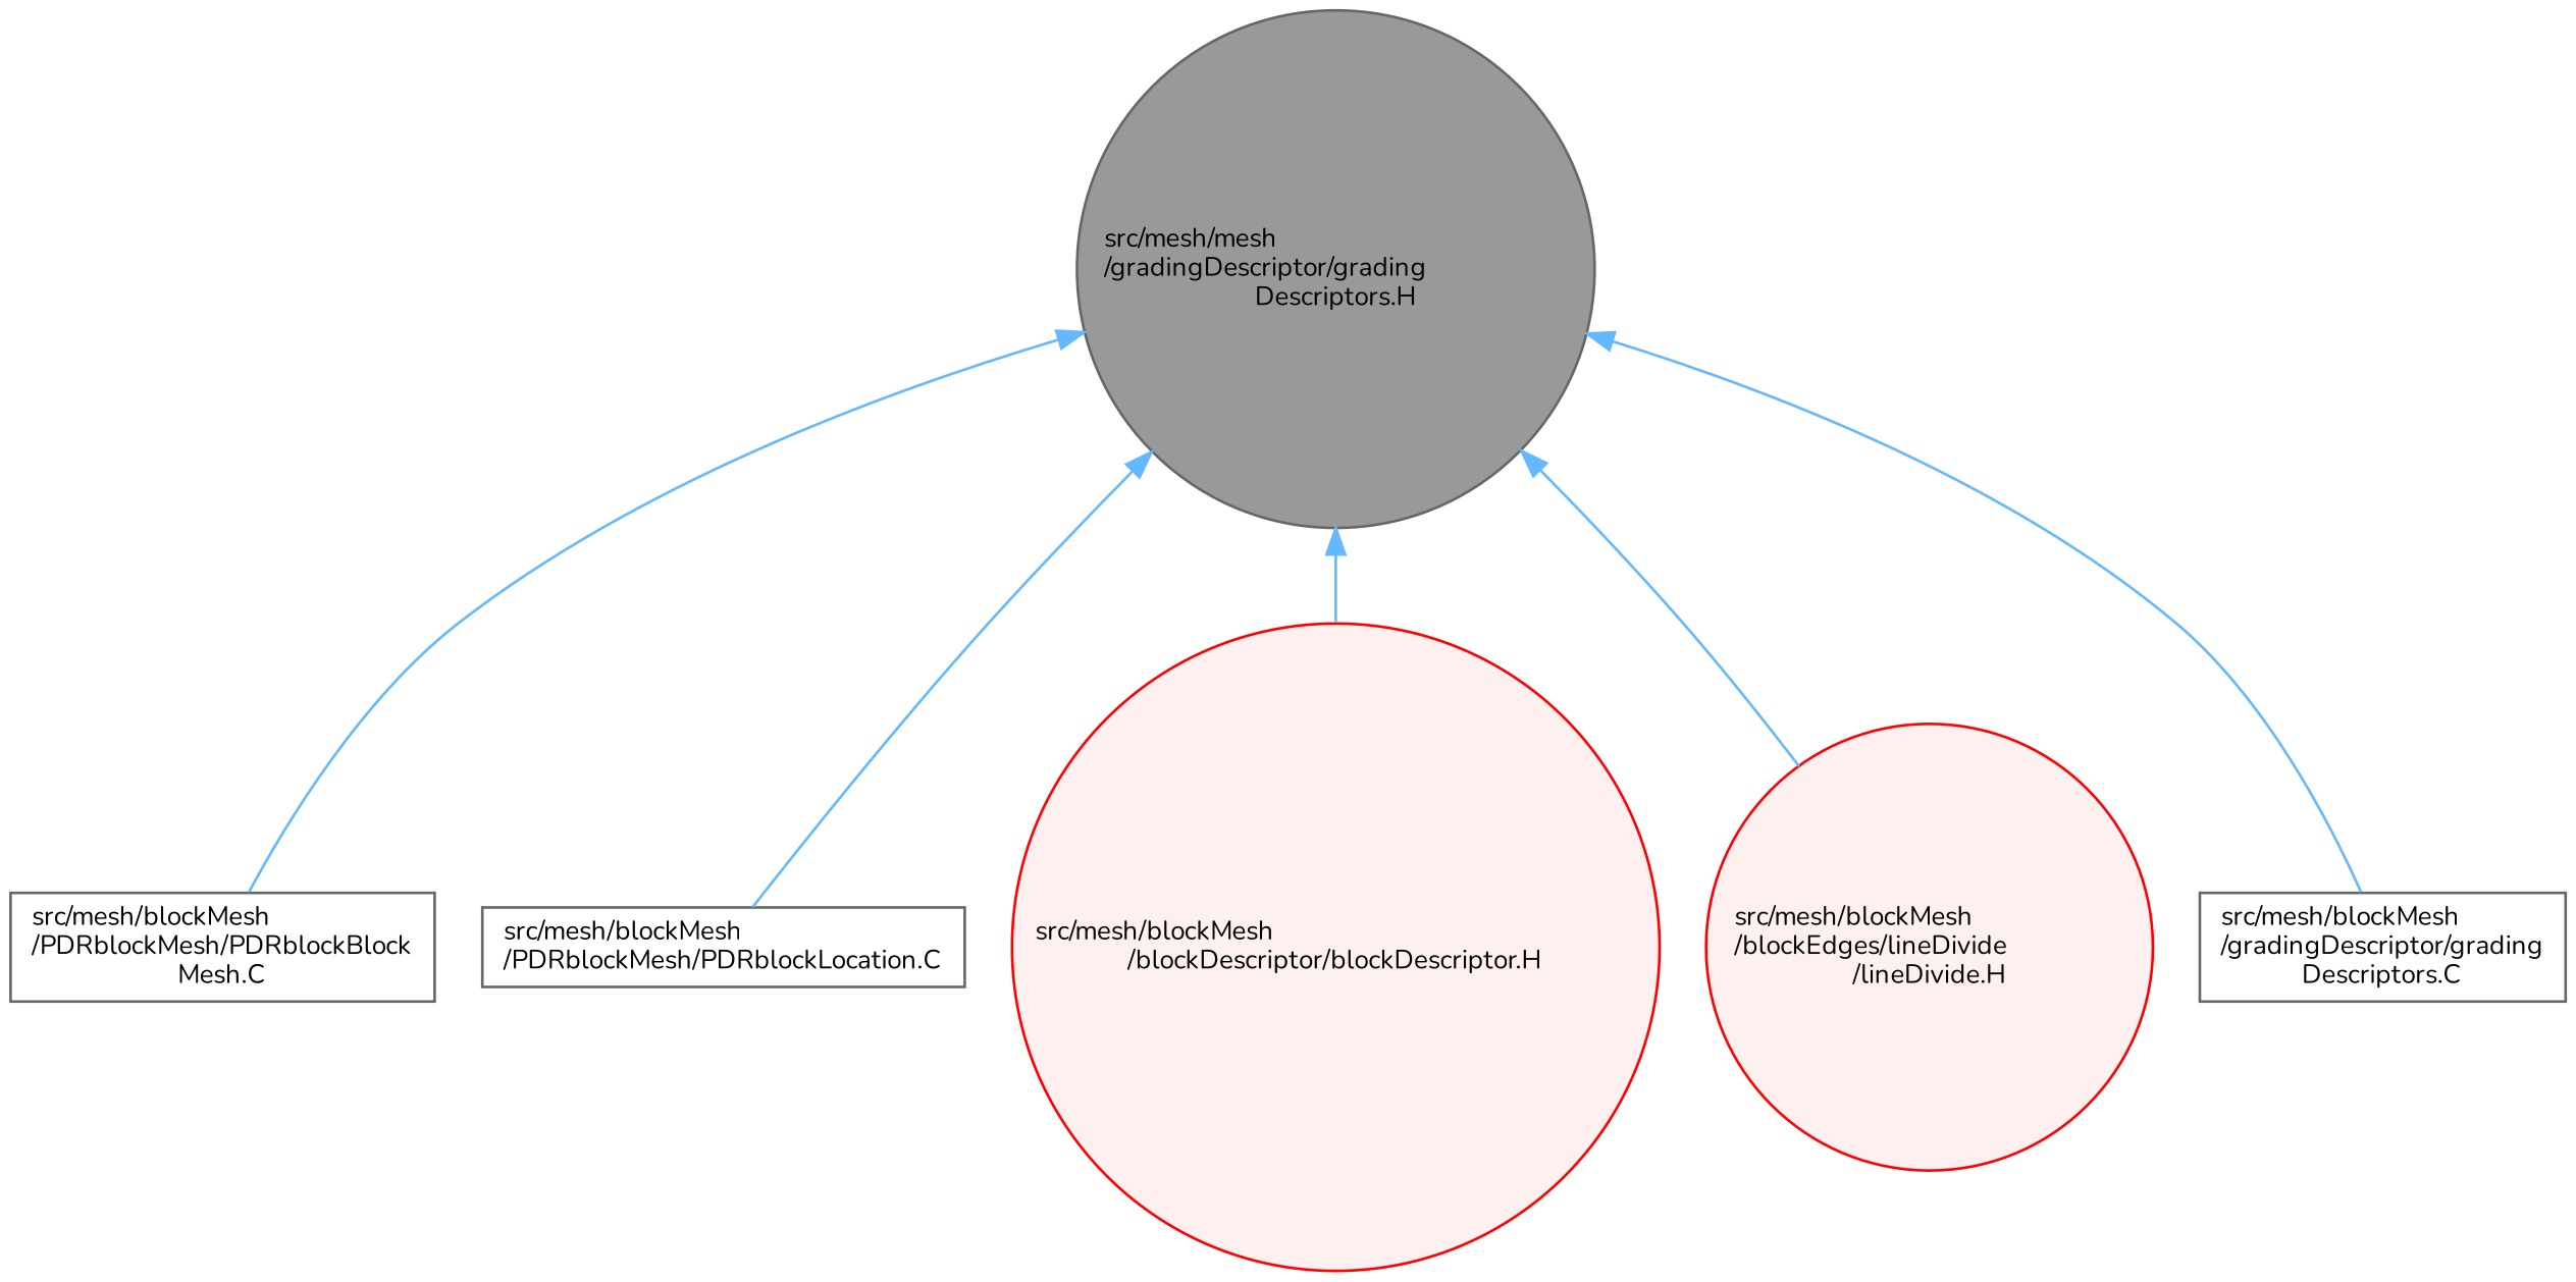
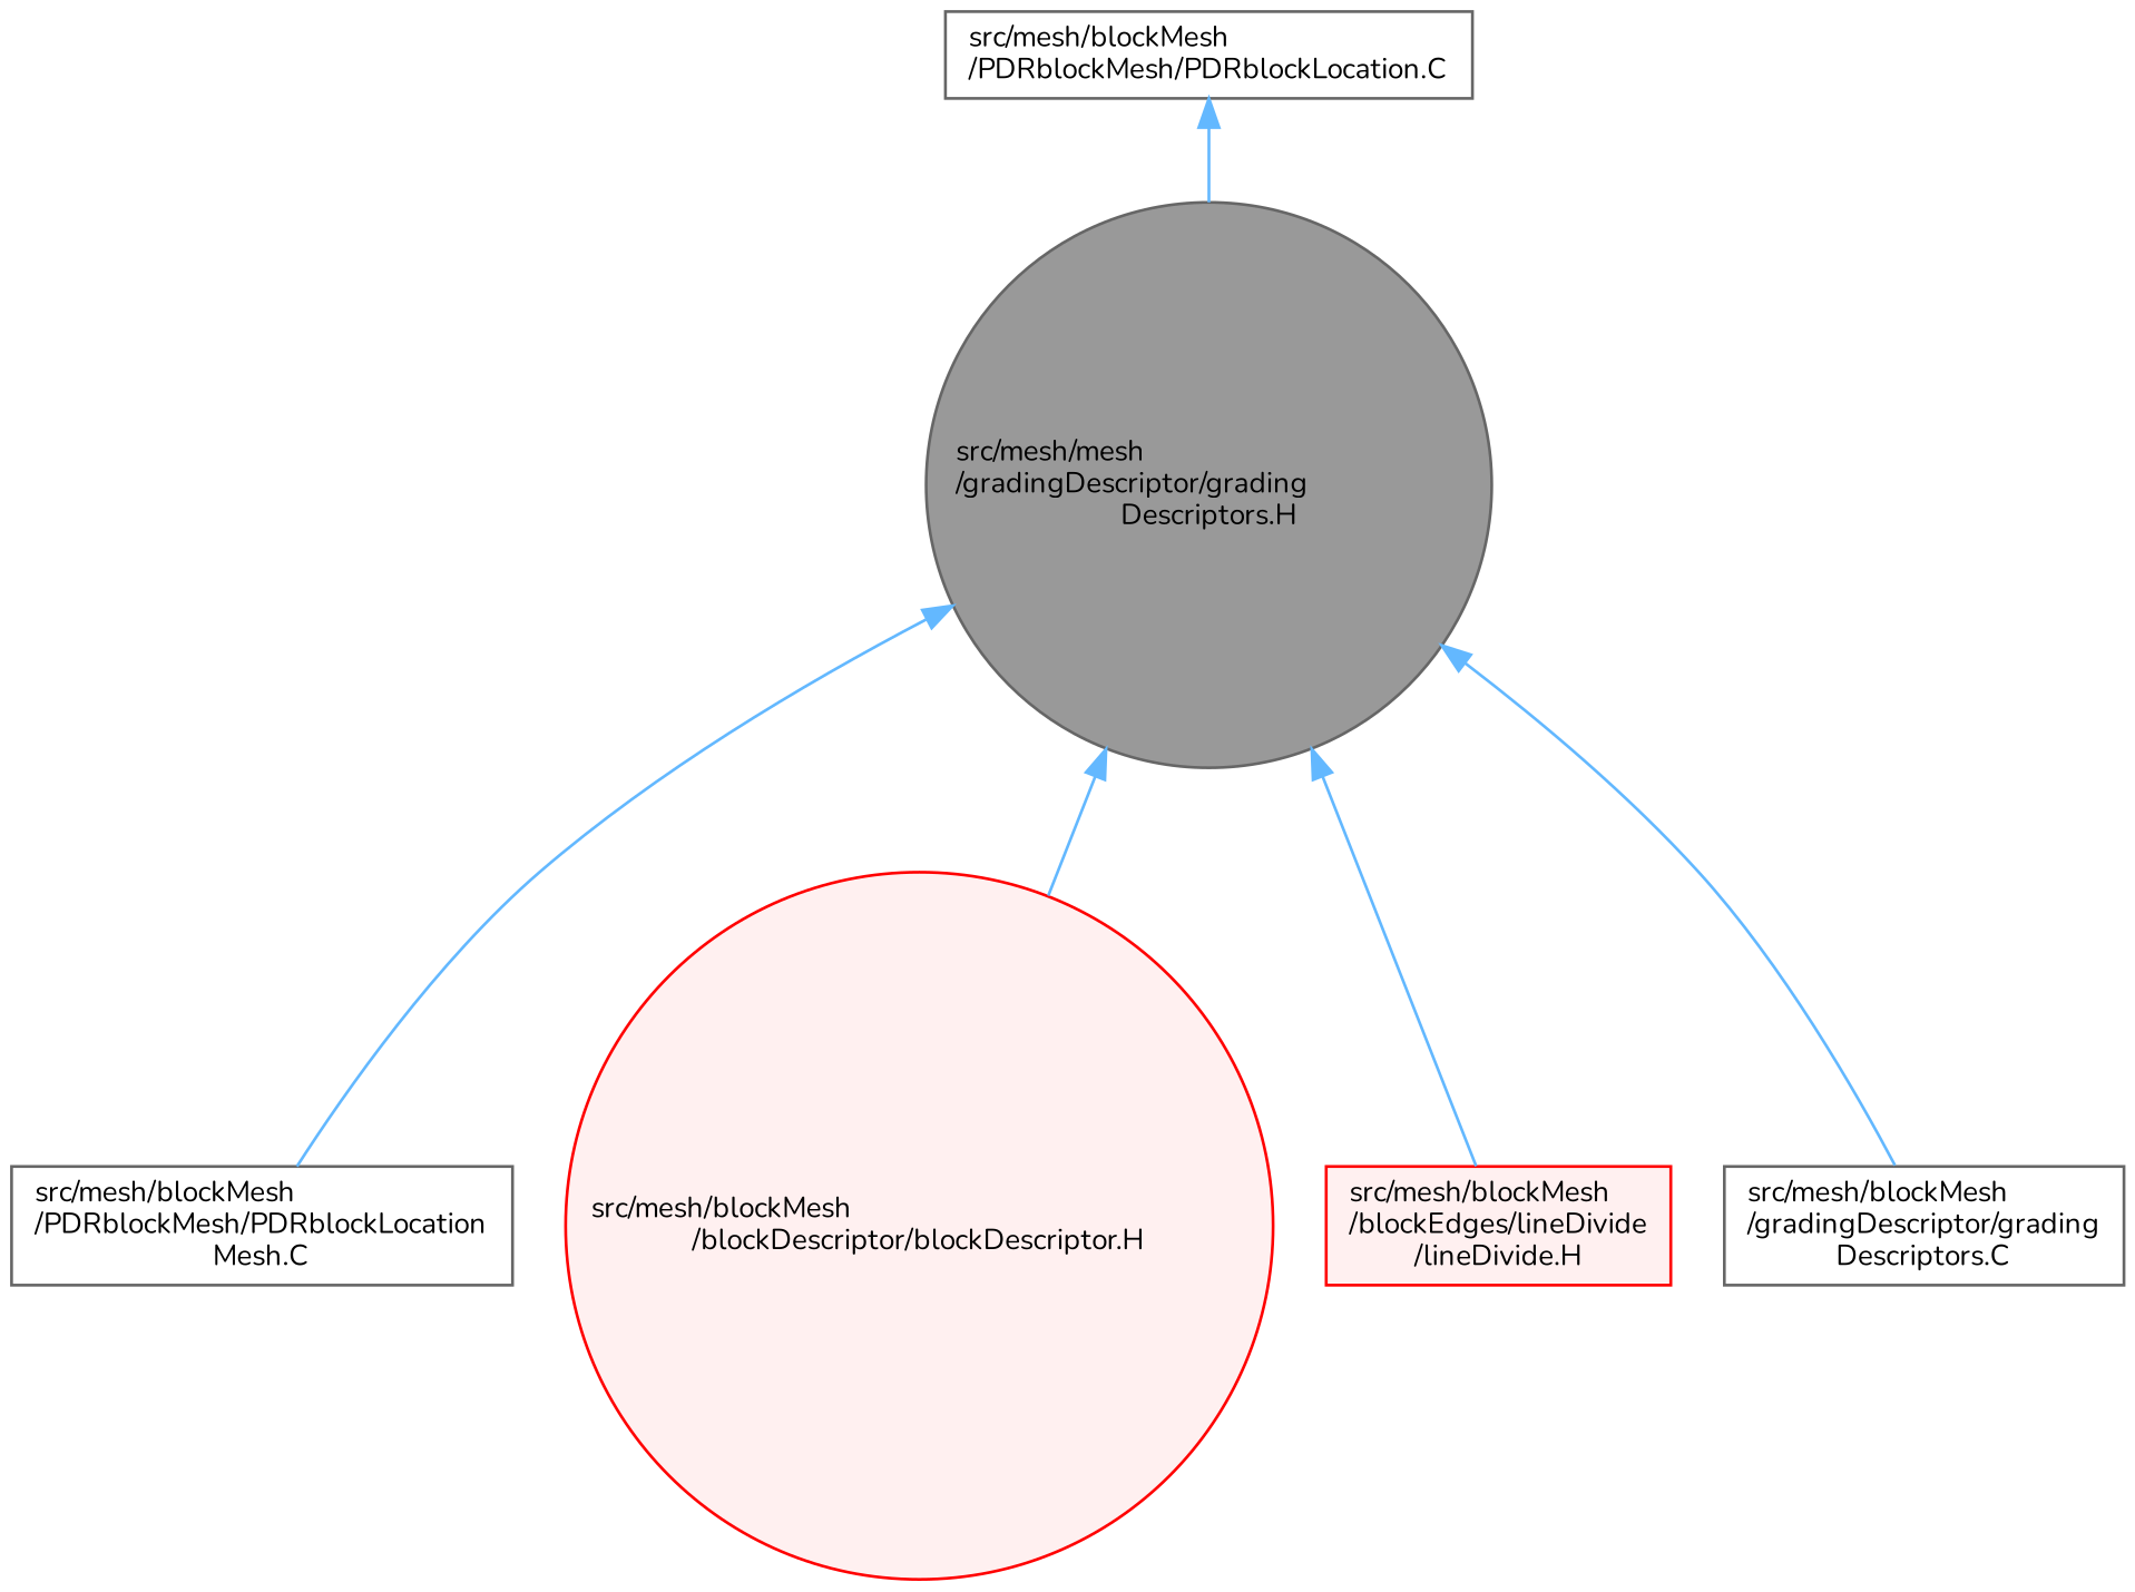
  digraph {
    fontname=Nunito
    node [color=grey40 fillcolor=white fontname=Nunito fontsize=10 shape=box style=filled]
    edge [color=steelblue1 dir=back fontname=Nunito fontsize=10 labelfontname=Helvetica labelfontsize=10 style=solid]
    n1 [color=gray40 fillcolor=grey60 fontcolor=black height=0.2 label="src/mesh/mesh\l/gradingDescriptor/grading\lDescriptors.H" shape=circle width=0.4]
-   n2 [height=0.2 label="src/mesh/blockMesh\l/PDRblockMesh/PDRblockBlock\lMesh.C" width=0.4]
+   n2 [height=0.2 label="src/mesh/blockMesh\l/PDRblockMesh/PDRblockLocation\lMesh.C" width=0.4]
    n3 [height=0.2 label="src/mesh/blockMesh\l/PDRblockMesh/PDRblockLocation.C" width=0.4]
    n4 [color=red fillcolor="#FFF0F0" height=0.2 label="src/mesh/blockMesh\l/blockDescriptor/blockDescriptor.H" shape=circle width=0.4]
-   n5 [color=red fillcolor="#FFF0F0" height=0.2 label="src/mesh/blockMesh\l/blockEdges/lineDivide\l/lineDivide.H" shape=circle width=0.4]
+   n5 [color=red fillcolor="#FFF0F0" height=0.2 label="src/mesh/blockMesh\l/blockEdges/lineDivide\l/lineDivide.H" width=0.4]
    n6 [height=0.2 label="src/mesh/blockMesh\l/gradingDescriptor/grading\lDescriptors.C" width=0.4]
    n1 -> n2
-   n1 -> n3
+   n3 -> n1
    n1 -> n4
    n1 -> n5
    n1 -> n6
  }
